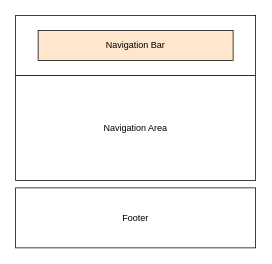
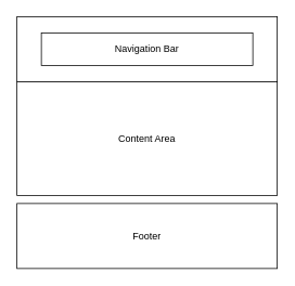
  <mxCell id="0" />
  <mxCell id="1" parent="0" />
  <mxCell id="2" value="Header" style="rounded=0;whiteSpace=wrap;html=1;" vertex="1" parent="1"><mxGeometry x="20" y="20" width="320" height="80" as="geometry" /></mxCell>
- <mxCell id="3" value="Navigation Area" style="rounded=0;whiteSpace=wrap;html=1;" vertex="1" parent="1"><mxGeometry x="20" y="100" width="320" height="140" as="geometry" /></mxCell>
+ <mxCell id="3" value="Content Area" style="rounded=0;whiteSpace=wrap;html=1;" vertex="1" parent="1"><mxGeometry x="20" y="100" width="320" height="140" as="geometry" /></mxCell>
  <mxCell id="4" value="Footer" style="rounded=0;whiteSpace=wrap;html=1;" vertex="1" parent="1"><mxGeometry x="20" y="250" width="320" height="80" as="geometry" /></mxCell>
- <mxCell id="5" value="Navigation Bar" style="rounded=0;whiteSpace=wrap;html=1;fillColor=#ffe6cc;" vertex="1" parent="1"><mxGeometry x="50" y="40" width="260" height="40" as="geometry" /></mxCell>
+ <mxCell id="5" value="Navigation Bar" style="rounded=0;whiteSpace=wrap;html=1;" vertex="1" parent="1"><mxGeometry x="50" y="40" width="260" height="40" as="geometry" /></mxCell>
